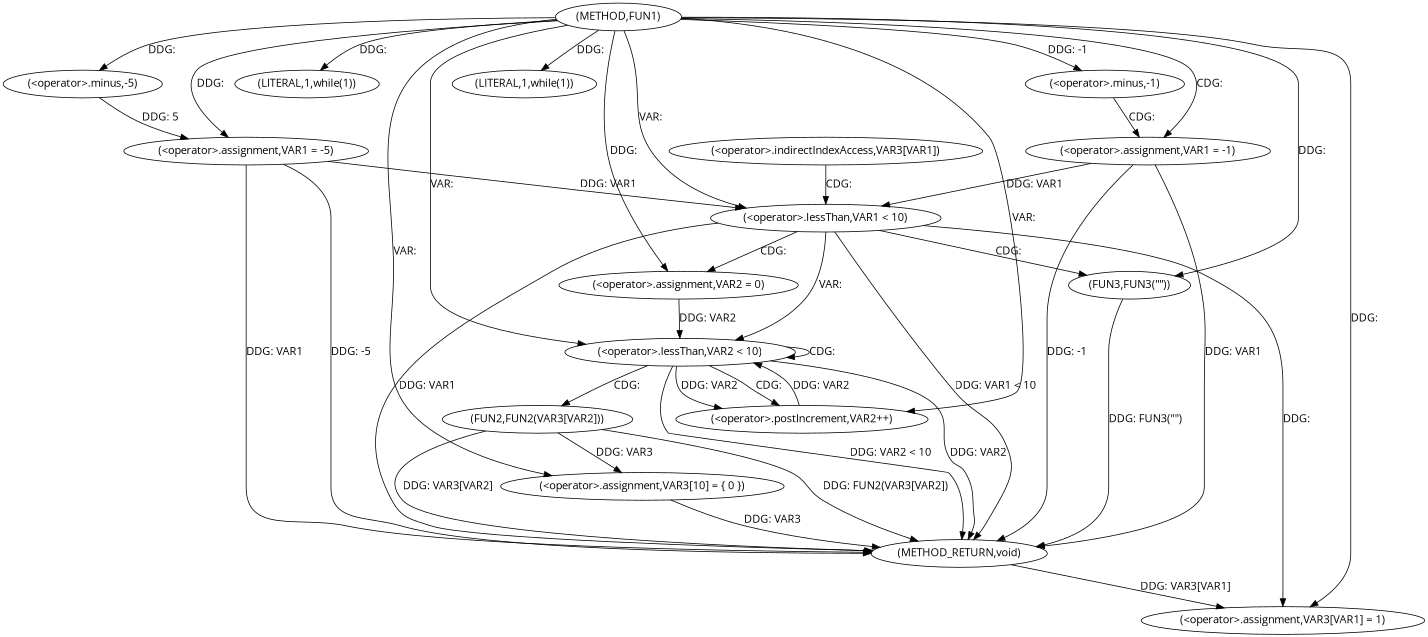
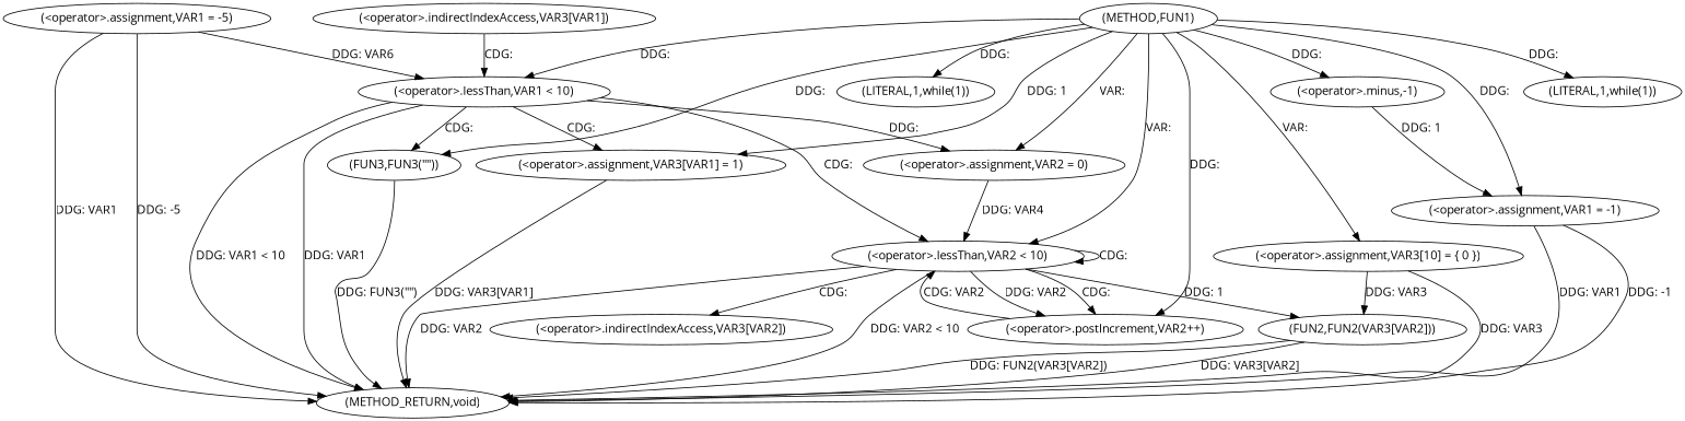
  digraph {
    fontname="Open Sans"
    node [fontname="Open Sans"]
    edge [fontname="Open Sans"]
    n1 [label="(METHOD,FUN1)"]
    n2 [label="(<operator>.assignment,VAR1 = -1)"]
    n3 [label="(<operator>.minus,-1)"]
    n4 [label="(LITERAL,1,while(1))"]
    n5 [label="(<operator>.assignment,VAR1 = -5)"]
-   n6 [label="(<operator>.minus,-5)"]
    n7 [label="(LITERAL,1,while(1))"]
    n8 [label="(<operator>.assignment,VAR3[10] = { 0 })"]
    n9 [label="(<operator>.lessThan,VAR1 < 10)"]
    n10 [label="(<operator>.assignment,VAR3[VAR1] = 1)"]
    n11 [label="(<operator>.assignment,VAR2 = 0)"]
    n12 [label="(<operator>.lessThan,VAR2 < 10)"]
    n13 [label="(<operator>.postIncrement,VAR2++)"]
    n14 [label="(FUN3,FUN3(\"\"))"]
    n15 [label="(METHOD_RETURN,void)"]
    n16 [label="(FUN2,FUN2(VAR3[VAR2]))"]
+   n17 [label="(<operator>.indirectIndexAccess,VAR3[VAR2])"]
    n18 [label="(<operator>.indirectIndexAccess,VAR3[VAR1])"]
-   n1 -> n2 [label="CDG: "]
-   n1 -> n3 [label="DDG: -1"]
+   n1 -> n2 [label="DDG: "]
+   n1 -> n3 [label="DDG: "]
    n1 -> n4 [label="DDG: "]
-   n1 -> n5 [label="DDG: "]
-   n1 -> n6 [label="DDG: "]
    n1 -> n7 [label="DDG: "]
    n1 -> n8 [label="VAR: "]
-   n1 -> n9 [label="VAR: "]
-   n1 -> n10 [label="DDG: "]
-   n1 -> n11 [label="DDG: "]
+   n1 -> n9 [label="DDG: "]
+   n1 -> n10 [label="DDG: 1"]
+   n1 -> n11 [label="VAR: "]
    n1 -> n12 [label="VAR: "]
-   n1 -> n13 [label="VAR: "]
+   n1 -> n13 [label="DDG: "]
    n1 -> n14 [label="DDG: "]
-   n2 -> n9 [label="DDG: VAR1"]
    n2 -> n15 [label="DDG: VAR1"]
    n2 -> n15 [label="DDG: -1"]
-   n3 -> n2 [label="CDG: "]
-   n5 -> n9 [label="DDG: VAR1"]
+   n3 -> n2 [label="DDG: 1"]
+   n5 -> n9 [label="DDG: VAR6"]
    n5 -> n15 [label="DDG: -5"]
    n5 -> n15 [label="DDG: VAR1"]
-   n6 -> n5 [label="DDG: 5"]
    n8 -> n15 [label="DDG: VAR3"]
-   n16 -> n8 [label="DDG: VAR3"]
-   n9 -> n10 [label="DDG: "]
-   n9 -> n11 [label="CDG: "]
-   n9 -> n12 [label="VAR: "]
+   n8 -> n16 [label="DDG: VAR3"]
+   n9 -> n10 [label="CDG: "]
+   n9 -> n11 [label="DDG: "]
+   n9 -> n12 [label="CDG: "]
    n9 -> n14 [label="CDG: "]
    n9 -> n15 [label="DDG: VAR1"]
    n9 -> n15 [label="DDG: VAR1 < 10"]
-   n15 -> n10 [label="DDG: VAR3[VAR1]"]
-   n11 -> n12 [label="DDG: VAR2"]
+   n10 -> n15 [label="DDG: VAR3[VAR1]"]
+   n11 -> n12 [label="DDG: VAR4"]
    n12 -> n12 [label="CDG: "]
    n12 -> n13 [label="DDG: VAR2"]
    n12 -> n13 [label="CDG: "]
    n12 -> n15 [label="DDG: VAR2 < 10"]
    n12 -> n15 [label="DDG: VAR2"]
-   n12 -> n16 [label="CDG: "]
-   n13 -> n12 [label="DDG: VAR2"]
+   n12 -> n16 [label="DDG: 1"]
+   n12 -> n17 [label="CDG: "]
+   n13 -> n12 [label="CDG: VAR2"]
    n14 -> n15 [label="DDG: FUN3(\"\")"]
    n16 -> n15 [label="DDG: VAR3[VAR2]"]
    n16 -> n15 [label="DDG: FUN2(VAR3[VAR2])"]
    n18 -> n9 [label="CDG: "]
  }
